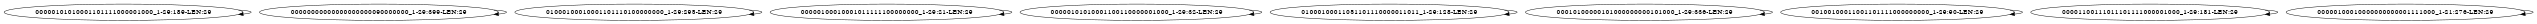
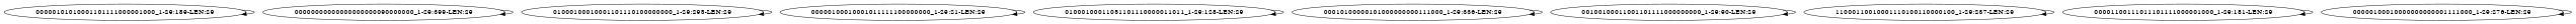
  digraph {
    "00000101010001101111000001000_1-29:189-LEN:29"
    n2 [label="00000000000000000000090000000_1-29:399-LEN:29"]
    "01000100010001101110100000000_1-29:295-LEN:29"
    "00000100010001011111100000000_1-29:21-LEN:29"
-   "00000101010001100110000001000_1-29:32-LEN:29"
    n6 [label="01000100011051101110000011011_1-29:128-LEN:29"]
-   "00010100000101000000000111000_1-29:336-LEN:29" [label="00010100000101000000000101000_1-29:336-LEN:29"]
+   "00010100000101000000000111000_1-29:336-LEN:29"
    "00100100011001101111000000000_1-29:90-LEN:29"
+   "11000110010001110100110000100_1-29:237-LEN:29"
    "00001100111011101111000001000_1-29:181-LEN:29"
-   "00000100010000000000001111000_1-29:276-LEN:29" [label="00000100010000000000001111000_1-21:276-LEN:29"]
+   "00000100010000000000001111000_1-29:276-LEN:29"
    "00000101010001101111000001000_1-29:189-LEN:29" -> "00000101010001101111000001000_1-29:189-LEN:29"
    n2 -> n2
    "01000100010001101110100000000_1-29:295-LEN:29" -> "01000100010001101110100000000_1-29:295-LEN:29"
    "00000100010001011111100000000_1-29:21-LEN:29" -> "00000100010001011111100000000_1-29:21-LEN:29"
-   "00000101010001100110000001000_1-29:32-LEN:29" -> "00000101010001100110000001000_1-29:32-LEN:29"
    n6 -> n6
    "00010100000101000000000111000_1-29:336-LEN:29" -> "00010100000101000000000111000_1-29:336-LEN:29"
    "00100100011001101111000000000_1-29:90-LEN:29" -> "00100100011001101111000000000_1-29:90-LEN:29"
+   "11000110010001110100110000100_1-29:237-LEN:29" -> "11000110010001110100110000100_1-29:237-LEN:29"
    "00001100111011101111000001000_1-29:181-LEN:29" -> "00001100111011101111000001000_1-29:181-LEN:29"
    "00000100010000000000001111000_1-29:276-LEN:29" -> "00000100010000000000001111000_1-29:276-LEN:29"
  }
